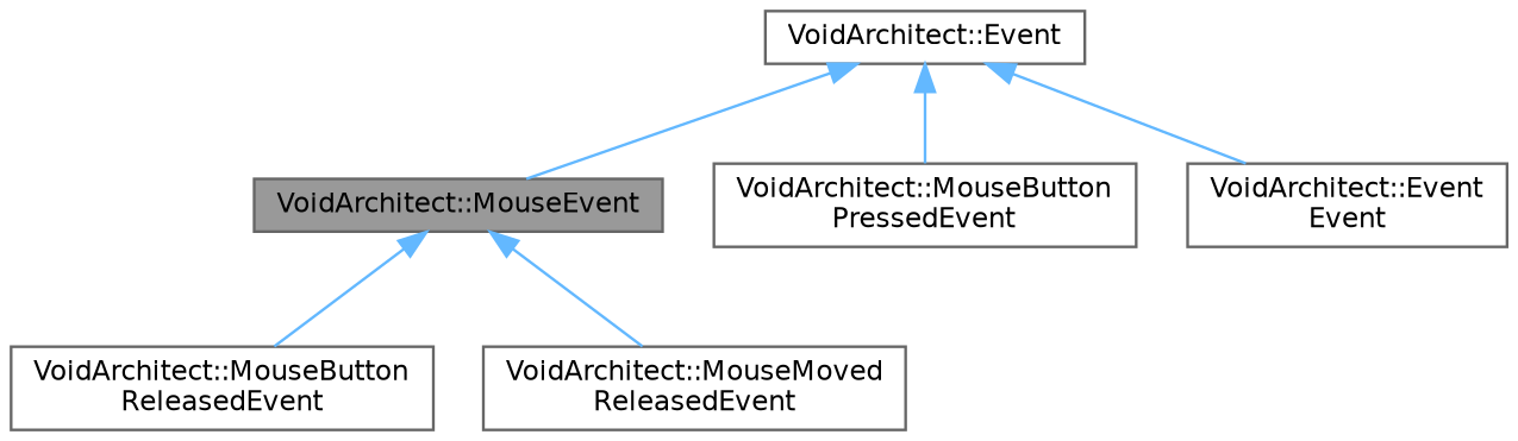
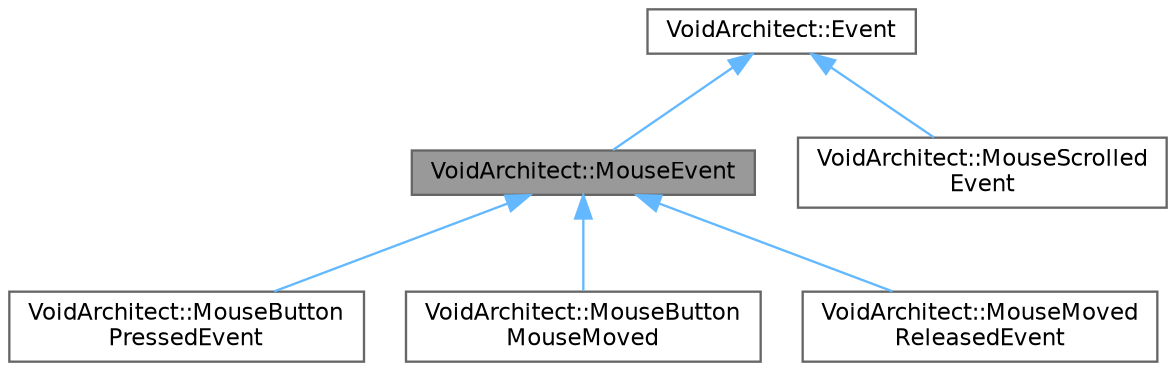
  digraph {
    rankdir=TB
    node [color=gray40 fillcolor=white fontname=Helvetica fontsize=10 shape=box style=filled]
    edge [color=steelblue1 dir=back fontname=Helvetica fontsize=10 labelfontname=Helvetica labelfontsize=10 style=solid]
    n1 [fillcolor=grey60 fontcolor=black height=0.2 label="VoidArchitect::MouseEvent" width=0.4]
    n2 [height=0.2 label="VoidArchitect::MouseButton\lPressedEvent" width=0.4]
-   n3 [height=0.2 label="VoidArchitect::MouseButton\lReleasedEvent" width=0.4]
+   n3 [height=0.2 label="VoidArchitect::MouseButton\lMouseMoved" width=0.4]
    n4 [height=0.2 label="VoidArchitect::MouseMoved\lReleasedEvent" width=0.4]
-   n5 [height=0.2 label="VoidArchitect::Event\lEvent" width=0.4]
+   n5 [height=0.2 label="VoidArchitect::MouseScrolled\lEvent" width=0.4]
    n6 [height=0.2 label="VoidArchitect::Event" width=0.4]
-   n6 -> n2
+   n1 -> n2
    n1 -> n3
    n1 -> n4
    n6 -> n1
    n6 -> n5
  }
